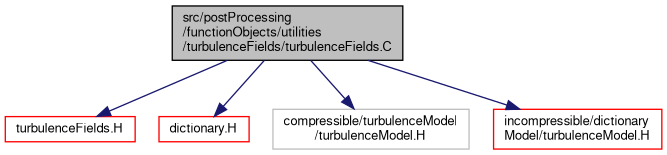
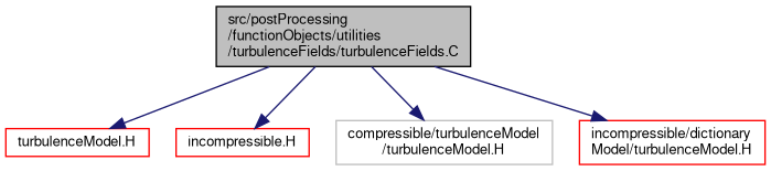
  digraph {
    node [color=red fontname=FreeSans fontsize=10 shape=record]
    edge [color=midnightblue fontname=FreeSans fontsize=10 labelfontname=FreeSans labelfontsize=10 style=solid]
    n1 [color=black fillcolor=grey75 fontcolor=black height=0.2 label="src/postProcessing\l/functionObjects/utilities\l/turbulenceFields/turbulenceFields.C" style=filled width=0.4]
-   n2 [height=0.2 label="turbulenceFields.H" width=0.4]
-   n3 [height=0.2 label="dictionary.H" width=0.4]
+   n2 [height=0.2 label="turbulenceModel.H" width=0.4]
+   n3 [height=0.2 label="incompressible.H" width=0.4]
    n4 [color=grey75 height=0.2 label="compressible/turbulenceModel\l/turbulenceModel.H" width=0.4]
    n5 [height=0.2 label="incompressible/dictionary\lModel/turbulenceModel.H" width=0.4]
    n1 -> n2
    n1 -> n3
    n1 -> n4
    n1 -> n5
  }
